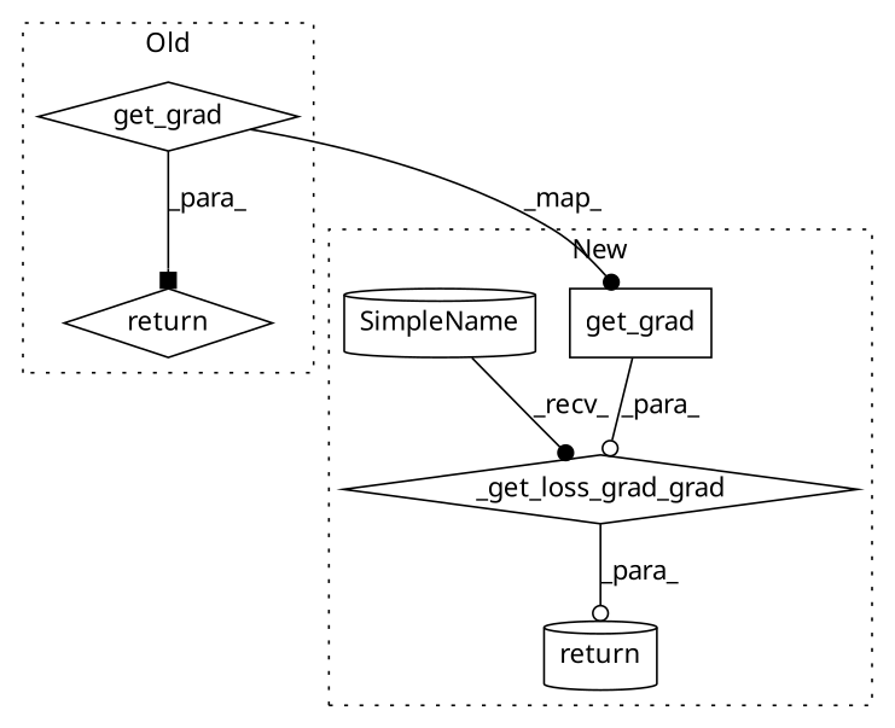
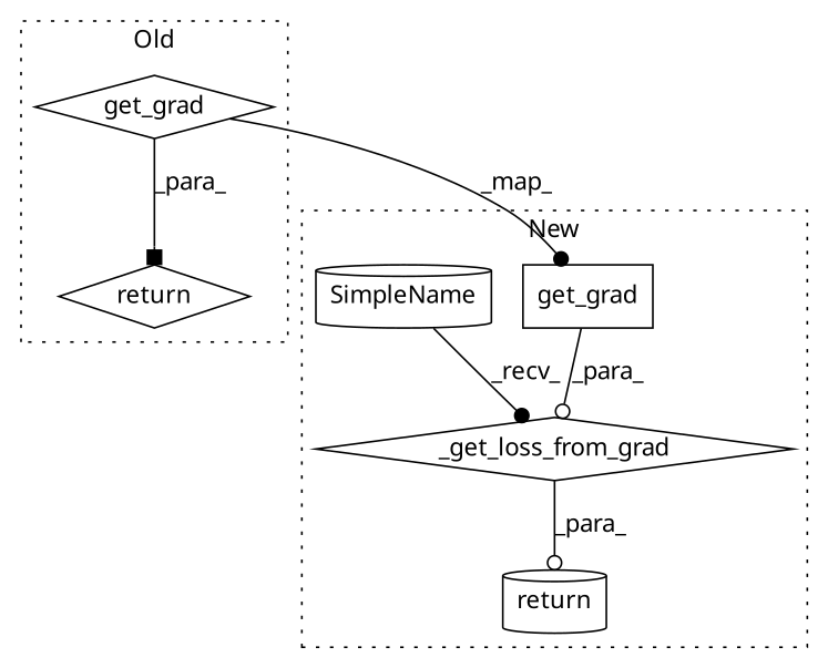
  digraph {
    fontname="Noto Sans"
    node [a=32 l=12 shape=diamond fontname="Noto Sans"]
    edge [arrowhead=dot fontname="Noto Sans"]
    n1 [a=41 label=return s=4474]
    n2 [l="9,1" label=get_grad s="4491,4514"]
-   n3 [l="20,1" label=_get_loss_grad_grad s="4556,4581"]
+   n3 [l="20,1" label=_get_loss_from_grad s="4556,4581"]
    n4 [a=41 label=return s=4588 shape=cylinder]
    n5 [l="9,1" label=get_grad s="4516,4539" shape=box]
    n6 [a=42 l=4 label=SimpleName s=4551 shape=cylinder]
    subgraph cluster_1 {
      label=Old
      style=dotted
      n1
      n2
    }
    subgraph cluster_2 {
      label=New
      style=dotted
      n3
      n4
      n5
      n6
    }
    n2 -> n1 [label=_para_ arrowhead=box]
    n2 -> n5 [label=_map_]
    n3 -> n4 [label=_para_ arrowhead=odot]
    n5 -> n3 [label=_para_ arrowhead=odot]
    n6 -> n3 [label=_recv_]
  }
